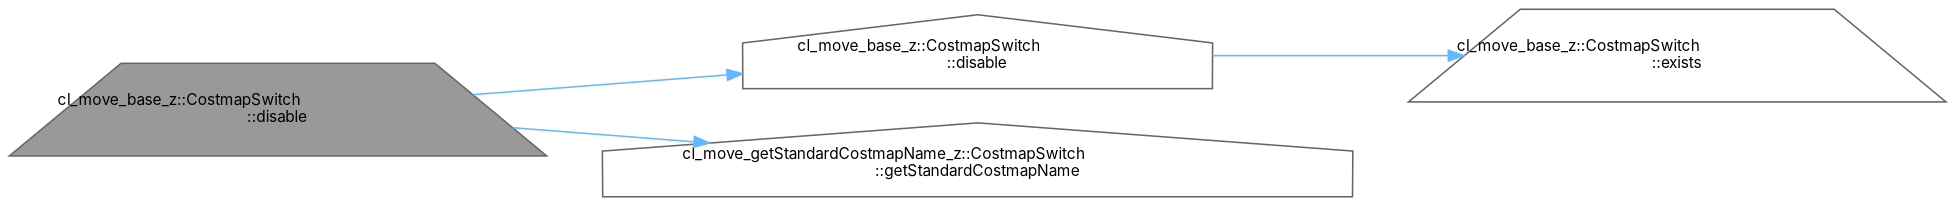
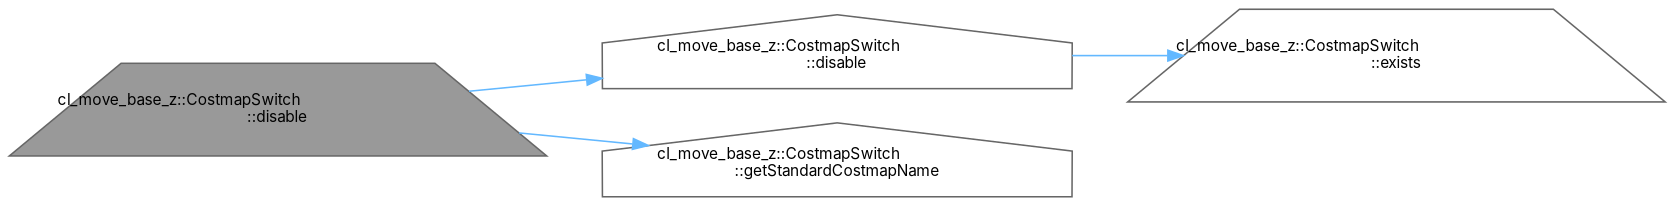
  digraph {
    rankdir=LR
    fontname=Inter
    node [color=grey40 fillcolor=white fontname=Inter fontsize=10 shape=trapezium style=filled]
    edge [color=steelblue1 fontname=Inter fontsize=10 labelfontname=Helvetica labelfontsize=10 style=solid]
    n1 [color=gray40 fillcolor=grey60 fontcolor=black height=0.2 label="cl_move_base_z::CostmapSwitch\l::disable" width=0.4]
    n2 [height=0.2 label="cl_move_base_z::CostmapSwitch\l::disable" shape=house width=0.4]
-   n3 [height=0.2 label="cl_move_getStandardCostmapName_z::CostmapSwitch\l::getStandardCostmapName" shape=house width=0.4]
+   n3 [height=0.2 label="cl_move_base_z::CostmapSwitch\l::getStandardCostmapName" shape=house width=0.4]
    n4 [height=0.2 label="cl_move_base_z::CostmapSwitch\l::exists" width=0.4]
    n1 -> n2
    n1 -> n3
    n2 -> n4
  }
